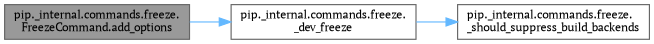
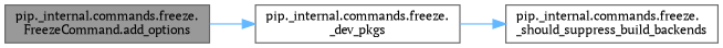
  digraph {
    rankdir=LR
    fontname="PT Serif"
    node [color=grey40 fillcolor=white fontname="PT Serif" fontsize=10 shape=box style=filled]
    edge [color=steelblue1 fontname="PT Serif" fontsize=10 labelfontname=Helvetica labelfontsize=10 style=solid]
    n1 [color=gray40 fillcolor=grey60 fontcolor=black height=0.2 label="pip._internal.commands.freeze.\lFreezeCommand.add_options" width=0.4]
-   n2 [height=0.2 label="pip._internal.commands.freeze.\l_dev_freeze" width=0.4]
+   n2 [height=0.2 label="pip._internal.commands.freeze.\l_dev_pkgs" width=0.4]
    n3 [height=0.2 label="pip._internal.commands.freeze.\l_should_suppress_build_backends" width=0.4]
    n1 -> n2
    n2 -> n3
  }
